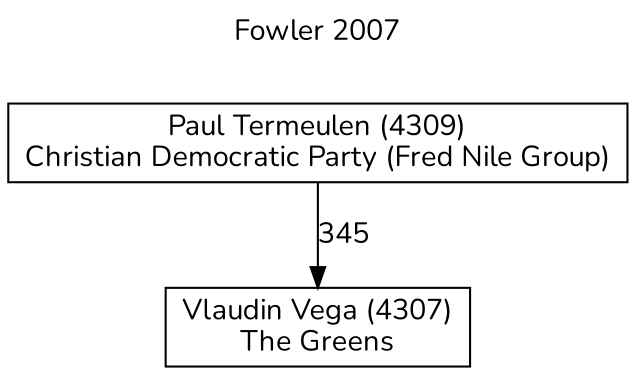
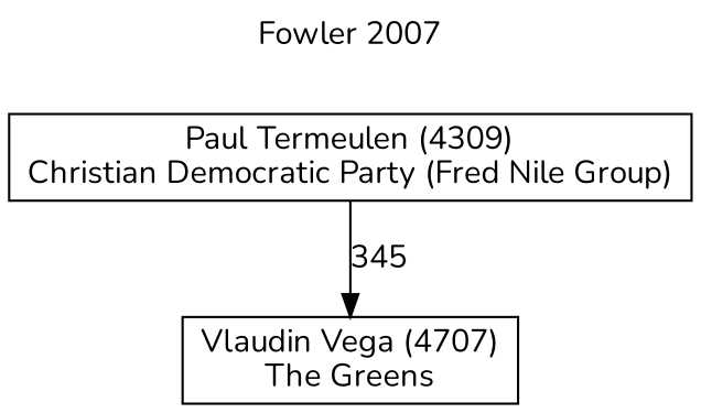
  digraph {
    label="Fowler 2007"
    labelloc=t
    mclimit=10
    fontname=Nunito
    node [shape=box fontname=Nunito]
    n1 [label="Paul Termeulen (4309)\nChristian Democratic Party (Fred Nile Group)"]
-   n2 [label="Vlaudin Vega (4307)\nThe Greens"]
+   n2 [label="Vlaudin Vega (4707)\nThe Greens"]
    n1 -> n2 [label=345 fontname=Nunito]
  }
